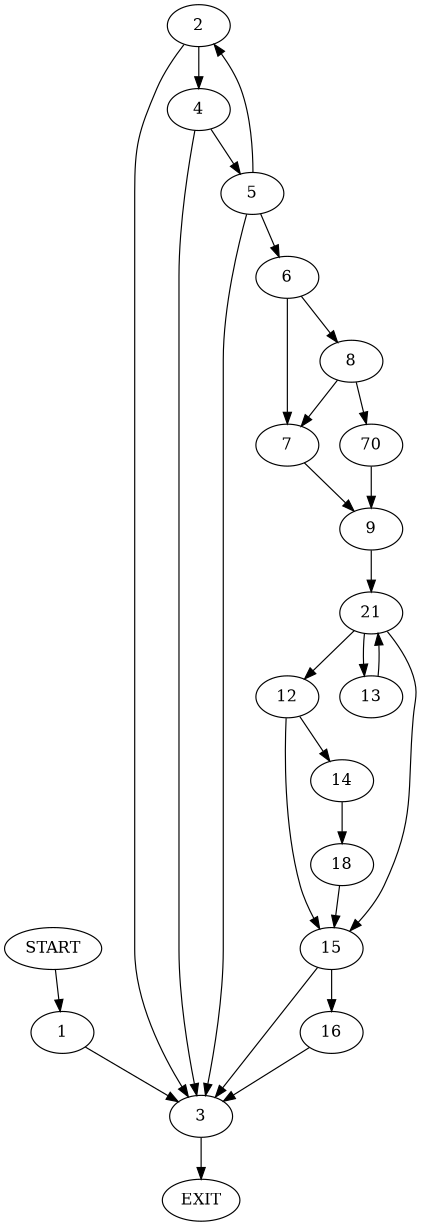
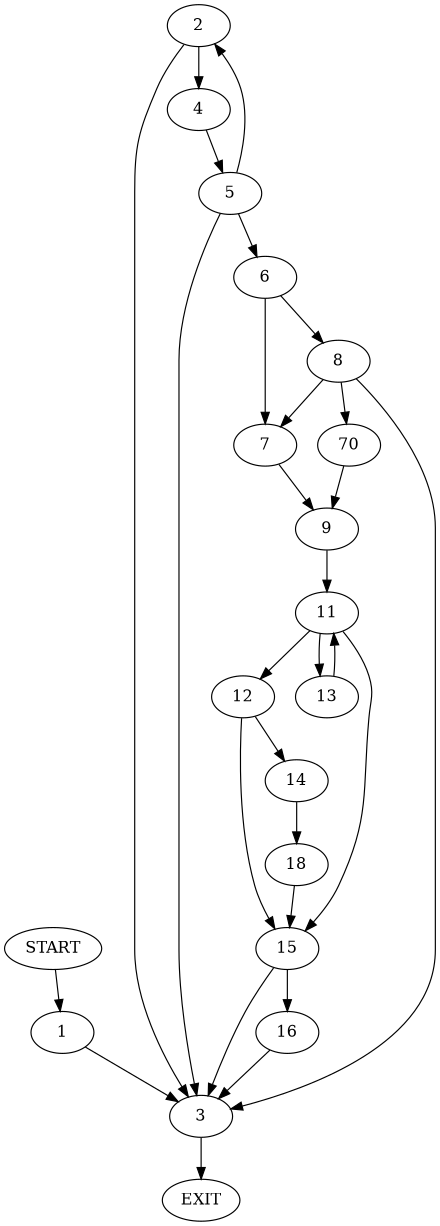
  digraph {
    n1 [label=START]
    1
    3
    n4 [label=EXIT]
    2
    4
    5
    6
    7
    8
    9
    n12 [label=70]
-   11 [label=21]
+   11
    12
    13
    15
    14
    n18 [label=18]
    16
    n1 -> 1
    1 -> 3
    3 -> n4
    2 -> 3
    2 -> 4
-   4 -> 3
+   8 -> 3
    4 -> 5
    5 -> 3
    5 -> 2
    5 -> 6
    6 -> 7
    6 -> 8
    7 -> 9
    8 -> 7
    8 -> n12
    9 -> 11
    n12 -> 9
    11 -> 12
    11 -> 13
    11 -> 15
    12 -> 15
    12 -> 14
    13 -> 11
    15 -> 3
    15 -> 16
    14 -> n18
    n18 -> 15
    16 -> 3
  }
